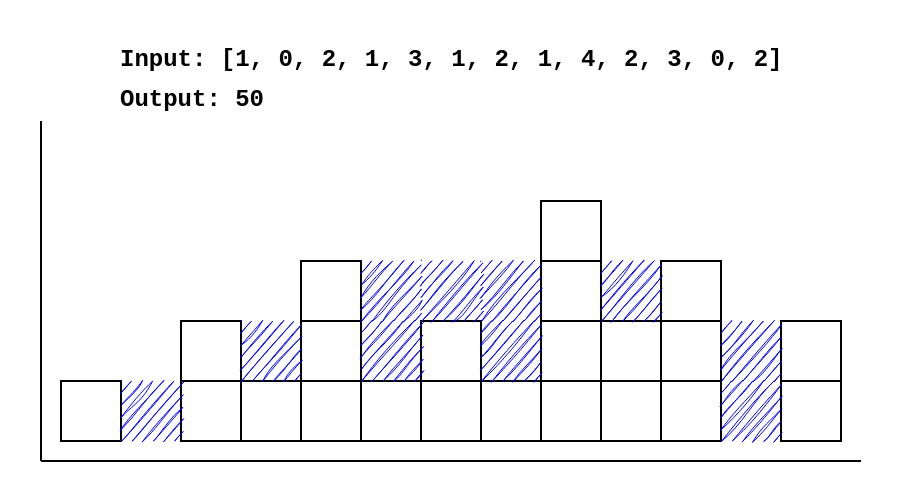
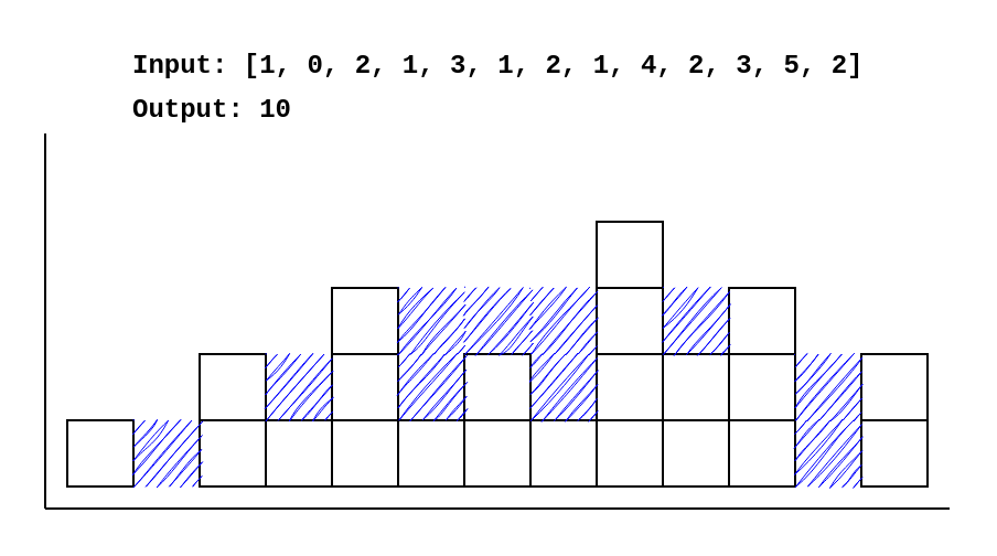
  <mxCell id="0" />
  <mxCell id="1" parent="0" />
  <mxCell id="2" value="" style="group" vertex="1" connectable="0" parent="1"><mxGeometry x="57.5" y="20" width="335" height="40" as="geometry" /></mxCell>
- <mxCell id="3" value="Input: [1, 0, 2, 1, 3, 1, 2, 1, 4, 2, 3, 0, 2]" style="text;html=1;strokeColor=none;fillColor=none;align=left;verticalAlign=middle;whiteSpace=wrap;rounded=0;fontFamily=Courier New;fontStyle=1" vertex="1" parent="2"><mxGeometry width="335" height="20" as="geometry" /></mxCell>
- <mxCell id="4" value="Output: 50" style="text;html=1;strokeColor=none;fillColor=none;align=left;verticalAlign=middle;whiteSpace=wrap;rounded=0;fontFamily=Courier New;fontStyle=1" vertex="1" parent="2"><mxGeometry y="20" width="85" height="20" as="geometry" /></mxCell>
+ <mxCell id="3" value="Input: [1, 0, 2, 1, 3, 1, 2, 1, 4, 2, 3, 5, 2]" style="text;html=1;strokeColor=none;fillColor=none;align=left;verticalAlign=middle;whiteSpace=wrap;rounded=0;fontFamily=Courier New;fontStyle=1" vertex="1" parent="2"><mxGeometry width="335" height="20" as="geometry" /></mxCell>
+ <mxCell id="4" value="Output: 10" style="text;html=1;strokeColor=none;fillColor=none;align=left;verticalAlign=middle;whiteSpace=wrap;rounded=0;fontFamily=Courier New;fontStyle=1" vertex="1" parent="2"><mxGeometry y="20" width="85" height="20" as="geometry" /></mxCell>
  <mxCell id="5" value="" style="group" vertex="1" connectable="0" parent="1"><mxGeometry x="20" y="60" width="410" height="170" as="geometry" /></mxCell>
  <mxCell id="6" value="" style="rounded=0;whiteSpace=wrap;html=1;aspect=fixed;" vertex="1" parent="5"><mxGeometry x="10" y="130" width="30" height="30" as="geometry" /></mxCell>
  <mxCell id="7" value="" style="rounded=0;whiteSpace=wrap;html=1;aspect=fixed;" vertex="1" parent="5"><mxGeometry x="70" y="130" width="30" height="30" as="geometry" /></mxCell>
  <mxCell id="8" value="" style="rounded=0;whiteSpace=wrap;html=1;aspect=fixed;" vertex="1" parent="5"><mxGeometry x="70" y="100" width="30" height="30" as="geometry" /></mxCell>
  <mxCell id="9" value="" style="rounded=0;whiteSpace=wrap;html=1;aspect=fixed;" vertex="1" parent="5"><mxGeometry x="100" y="130" width="30" height="30" as="geometry" /></mxCell>
  <mxCell id="10" value="" style="rounded=0;whiteSpace=wrap;html=1;aspect=fixed;" vertex="1" parent="5"><mxGeometry x="130" y="130" width="30" height="30" as="geometry" /></mxCell>
  <mxCell id="11" value="" style="rounded=0;whiteSpace=wrap;html=1;aspect=fixed;" vertex="1" parent="5"><mxGeometry x="130" y="100" width="30" height="30" as="geometry" /></mxCell>
  <mxCell id="12" value="" style="rounded=0;whiteSpace=wrap;html=1;aspect=fixed;" vertex="1" parent="5"><mxGeometry x="130" y="70" width="30" height="30" as="geometry" /></mxCell>
  <mxCell id="13" value="" style="rounded=0;whiteSpace=wrap;html=1;aspect=fixed;" vertex="1" parent="5"><mxGeometry x="160" y="130" width="30" height="30" as="geometry" /></mxCell>
  <mxCell id="14" value="" style="rounded=0;whiteSpace=wrap;html=1;aspect=fixed;" vertex="1" parent="5"><mxGeometry x="190" y="130" width="30" height="30" as="geometry" /></mxCell>
  <mxCell id="15" value="" style="rounded=0;whiteSpace=wrap;html=1;aspect=fixed;" vertex="1" parent="5"><mxGeometry x="190" y="100" width="30" height="30" as="geometry" /></mxCell>
  <mxCell id="16" value="" style="rounded=0;whiteSpace=wrap;html=1;aspect=fixed;" vertex="1" parent="5"><mxGeometry x="220" y="130" width="30" height="30" as="geometry" /></mxCell>
  <mxCell id="17" value="" style="rounded=0;whiteSpace=wrap;html=1;aspect=fixed;" vertex="1" parent="5"><mxGeometry x="250" y="40" width="30" height="30" as="geometry" /></mxCell>
  <mxCell id="18" value="" style="rounded=0;whiteSpace=wrap;html=1;aspect=fixed;" vertex="1" parent="5"><mxGeometry x="250" y="70" width="30" height="30" as="geometry" /></mxCell>
  <mxCell id="19" value="" style="rounded=0;whiteSpace=wrap;html=1;aspect=fixed;" vertex="1" parent="5"><mxGeometry x="250" y="100" width="30" height="30" as="geometry" /></mxCell>
  <mxCell id="20" value="" style="rounded=0;whiteSpace=wrap;html=1;aspect=fixed;" vertex="1" parent="5"><mxGeometry x="250" y="130" width="30" height="30" as="geometry" /></mxCell>
  <mxCell id="21" value="" style="rounded=0;whiteSpace=wrap;html=1;aspect=fixed;" vertex="1" parent="5"><mxGeometry x="280" y="100" width="30" height="30" as="geometry" /></mxCell>
  <mxCell id="22" value="" style="rounded=0;whiteSpace=wrap;html=1;aspect=fixed;" vertex="1" parent="5"><mxGeometry x="280" y="130" width="30" height="30" as="geometry" /></mxCell>
  <mxCell id="23" value="" style="rounded=0;whiteSpace=wrap;html=1;aspect=fixed;" vertex="1" parent="5"><mxGeometry x="310" y="70" width="30" height="30" as="geometry" /></mxCell>
  <mxCell id="24" value="" style="rounded=0;whiteSpace=wrap;html=1;aspect=fixed;" vertex="1" parent="5"><mxGeometry x="310" y="100" width="30" height="30" as="geometry" /></mxCell>
  <mxCell id="25" value="" style="rounded=0;whiteSpace=wrap;html=1;aspect=fixed;" vertex="1" parent="5"><mxGeometry x="310" y="130" width="30" height="30" as="geometry" /></mxCell>
  <mxCell id="26" value="" style="endArrow=none;html=1;" edge="1" parent="5"><mxGeometry width="50" height="50" relative="1" as="geometry"><mxPoint y="170" as="sourcePoint" /><mxPoint x="410" y="170" as="targetPoint" /></mxGeometry></mxCell>
  <mxCell id="27" value="" style="endArrow=none;html=1;" edge="1" parent="5"><mxGeometry width="50" height="50" relative="1" as="geometry"><mxPoint as="sourcePoint" /><mxPoint y="170" as="targetPoint" /></mxGeometry></mxCell>
  <mxCell id="28" value="" style="rounded=0;whiteSpace=wrap;html=1;aspect=fixed;" vertex="1" parent="5"><mxGeometry x="370" y="130" width="30" height="30" as="geometry" /></mxCell>
  <mxCell id="29" value="" style="rounded=0;whiteSpace=wrap;html=1;aspect=fixed;" vertex="1" parent="5"><mxGeometry x="370" y="100" width="30" height="30" as="geometry" /></mxCell>
  <mxCell id="30" value="" style="rounded=0;whiteSpace=wrap;html=1;aspect=fixed;strokeColor=none;gradientDirection=north;fillColor=#0000FF;sketch=1;glass=0;shadow=0;" vertex="1" parent="5"><mxGeometry x="40" y="130" width="30" height="30" as="geometry" /></mxCell>
  <mxCell id="31" value="" style="rounded=0;whiteSpace=wrap;html=1;aspect=fixed;strokeColor=none;gradientDirection=north;fillColor=#0000FF;sketch=1;glass=0;shadow=0;" vertex="1" parent="5"><mxGeometry x="100" y="100" width="30" height="30" as="geometry" /></mxCell>
  <mxCell id="32" value="" style="rounded=0;whiteSpace=wrap;html=1;aspect=fixed;strokeColor=none;gradientDirection=north;fillColor=#0000FF;sketch=1;glass=0;shadow=0;" vertex="1" parent="5"><mxGeometry x="160" y="100" width="30" height="30" as="geometry" /></mxCell>
  <mxCell id="33" value="" style="rounded=0;whiteSpace=wrap;html=1;aspect=fixed;strokeColor=none;gradientDirection=north;fillColor=#0000FF;sketch=1;glass=0;shadow=0;" vertex="1" parent="5"><mxGeometry x="220" y="100" width="30" height="30" as="geometry" /></mxCell>
  <mxCell id="34" value="" style="rounded=0;whiteSpace=wrap;html=1;aspect=fixed;strokeColor=none;gradientDirection=north;fillColor=#0000FF;sketch=1;glass=0;shadow=0;" vertex="1" parent="5"><mxGeometry x="160" y="70" width="30" height="30" as="geometry" /></mxCell>
  <mxCell id="35" value="" style="rounded=0;whiteSpace=wrap;html=1;aspect=fixed;strokeColor=none;gradientDirection=north;fillColor=#0000FF;sketch=1;glass=0;shadow=0;" vertex="1" parent="5"><mxGeometry x="190" y="70" width="30" height="30" as="geometry" /></mxCell>
  <mxCell id="36" value="" style="rounded=0;whiteSpace=wrap;html=1;aspect=fixed;strokeColor=none;gradientDirection=north;fillColor=#0000FF;sketch=1;glass=0;shadow=0;" vertex="1" parent="5"><mxGeometry x="220" y="70" width="30" height="30" as="geometry" /></mxCell>
  <mxCell id="37" value="" style="rounded=0;whiteSpace=wrap;html=1;aspect=fixed;strokeColor=none;gradientDirection=north;fillColor=#0000FF;sketch=1;glass=0;shadow=0;" vertex="1" parent="5"><mxGeometry x="280" y="70" width="30" height="30" as="geometry" /></mxCell>
  <mxCell id="38" value="" style="rounded=0;whiteSpace=wrap;html=1;aspect=fixed;strokeColor=none;gradientDirection=north;fillColor=#0000FF;sketch=1;glass=0;shadow=0;" vertex="1" parent="5"><mxGeometry x="340" y="130" width="30" height="30" as="geometry" /></mxCell>
  <mxCell id="39" value="" style="rounded=0;whiteSpace=wrap;html=1;aspect=fixed;strokeColor=none;gradientDirection=north;fillColor=#0000FF;sketch=1;glass=0;shadow=0;" vertex="1" parent="5"><mxGeometry x="340" y="100" width="30" height="30" as="geometry" /></mxCell>
